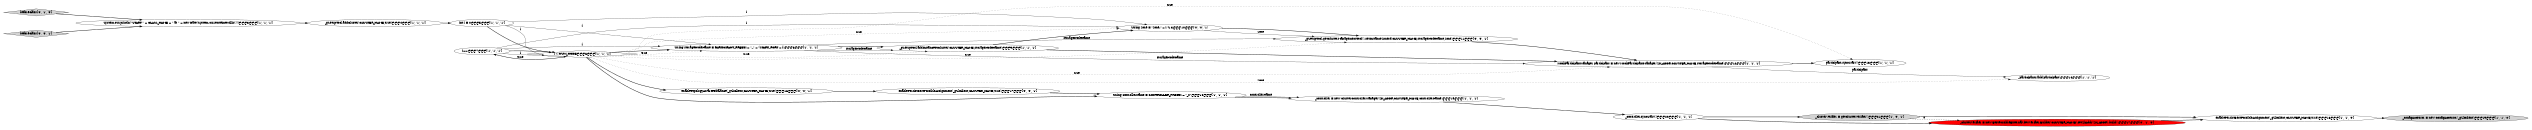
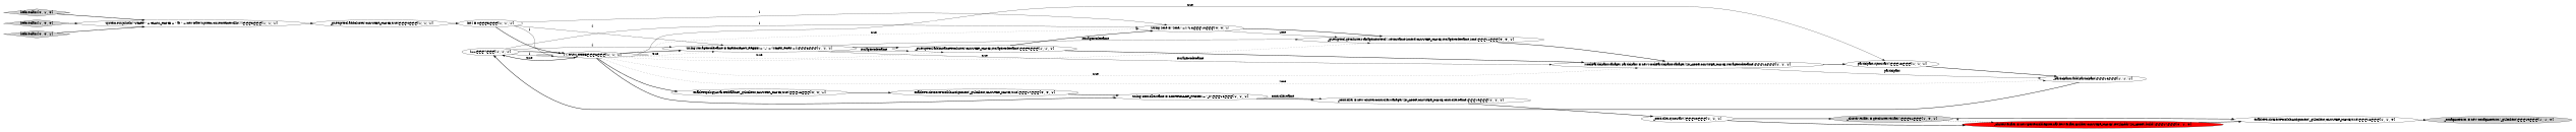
  digraph {
    rankdir=LR
    node [fillcolor=white shape=ellipse style=filled]
    edge [style=bold]
    n1 [label="i++@@@7@@@['1', '1', '1']"]
    n2 [label="i < NUM_NODE@@@6@@@['1', '1', '1']" shape=diamond]
    n3 [label="String zone = \"zone-\" + i % 3@@@10@@@['0', '0', '1']"]
    n4 [label="String storageNodeName = PARTICIPANT_PREFIX + \"_\" + (START_PORT + i)@@@8@@@['1', '1', '1']"]
    n5 [label="String controllerName = CONTROLLER_PREFIX + \"_0\"@@@18@@@['1', '1', '1']"]
    n6 [label="_gSetupTool.addInstanceToCluster(CLUSTER_NAME,storageNodeName)@@@9@@@['1', '1', '1']"]
    n7 [label="MockParticipantManager participant = new MockParticipantManager(ZK_ADDR,CLUSTER_NAME,storageNodeName)@@@12@@@['1', '1', '1']"]
    n8 [label="enableTopologyAwareRebalance(_gZkClient,CLUSTER_NAME,true)@@@16@@@['0', '0', '1']"]
    n9 [label="participant.syncStart()@@@13@@@['1', '1', '1']"]
    n10 [label="_participants.add(participant)@@@14@@@['1', '1', '1']"]
    n11 [label="_gSetupTool.getClusterManagementTool().setInstanceZoneId(CLUSTER_NAME,storageNodeName,zone)@@@11@@@['0', '0', '1']"]
    n12 [label="_gSetupTool.addCluster(CLUSTER_NAME,true)@@@4@@@['1', '1', '1']"]
    n13 [label="int i = 0@@@5@@@['1', '1', '1']"]
    n14 [label="System.out.println(\"START \" + CLASS_NAME + \" at \" + new Date(System.currentTimeMillis()))@@@3@@@['1', '1', '1']"]
    n15 [label="enablePersistBestPossibleAssignment(_gZkClient,CLUSTER_NAME,true)@@@17@@@['0', '0', '1']"]
    n16 [label="_controller = new ClusterControllerManager(ZK_ADDR,CLUSTER_NAME,controllerName)@@@19@@@['1', '1', '1']"]
    n17 [label="_controller.syncStart()@@@20@@@['1', '1', '1']"]
    n18 [fillcolor=red label="_clusterVerifier = new BestPossibleExternalViewVerifier.Builder(CLUSTER_NAME).setZkAddr(ZK_ADDR).build()@@@17@@@['0', '1', '0']"]
    n19 [fillcolor=lightgray label="_clusterVerifier = getClusterVerifier()@@@21@@@['1', '0', '1']"]
    n20 [fillcolor=lightgray label="beforeClass['0', '1', '0']" shape=diamond]
    n21 [label="enablePersistBestPossibleAssignment(_gZkClient,CLUSTER_NAME,true)@@@18@@@['1', '1', '0']"]
    n22 [fillcolor=lightgray label="_configAccessor = new ConfigAccessor(_gZkClient)@@@19@@@['1', '1', '0']"]
+   n23 [fillcolor=lightgray label="beforeClass['1', '0', '0']" shape=diamond]
    n24 [fillcolor=lightgray label="beforeClass['0', '0', '1']" shape=diamond]
    n1 -> n2
    n1 -> n2 [label=i style=solid]
    n1 -> n3 [label=i style=solid]
    n1 -> n4 [label=i style=solid]
    n2 -> n1 [label=true]
    n2 -> n3 [label=true style=dotted]
    n2 -> n4
    n2 -> n4 [label=true style=dotted]
    n2 -> n5
    n2 -> n6 [label=true style=dotted]
    n2 -> n7 [label=true style=dotted]
    n2 -> n8
-   n2 -> n9 [label=true style=dotted]
+   n2 -> n9 [label=true style=solid]
    n2 -> n10 [label=zone style=dotted]
    n2 -> n11 [label=true style=dotted]
    n3 -> n11
    n3 -> n11 [label=zone style=solid]
    n4 -> n6
    n4 -> n6 [label=storageNodeName style=solid]
    n4 -> n7 [label=storageNodeName style=solid]
    n4 -> n11 [label=storageNodeName style=solid]
    n5 -> n16
    n5 -> n16 [label=controllerName style=solid]
    n6 -> n3
    n6 -> n7
    n7 -> n9
    n7 -> n10 [label=participant style=solid]
    n8 -> n15
+   n9 -> n10
+   n10 -> n1
    n11 -> n7
    n12 -> n13
    n13 -> n2 [label=i style=solid]
    n13 -> n2
    n13 -> n3 [label=i style=solid]
    n13 -> n4 [label=i style=solid]
    n14 -> n12
    n15 -> n5
    n16 -> n17
    n17 -> n18
    n17 -> n19
    n18 -> n21
    n19 -> n18 [label=0 style=dashed]
    n19 -> n21
    n20 -> n14
    n21 -> n22
+   n23 -> n14
    n24 -> n14
  }
